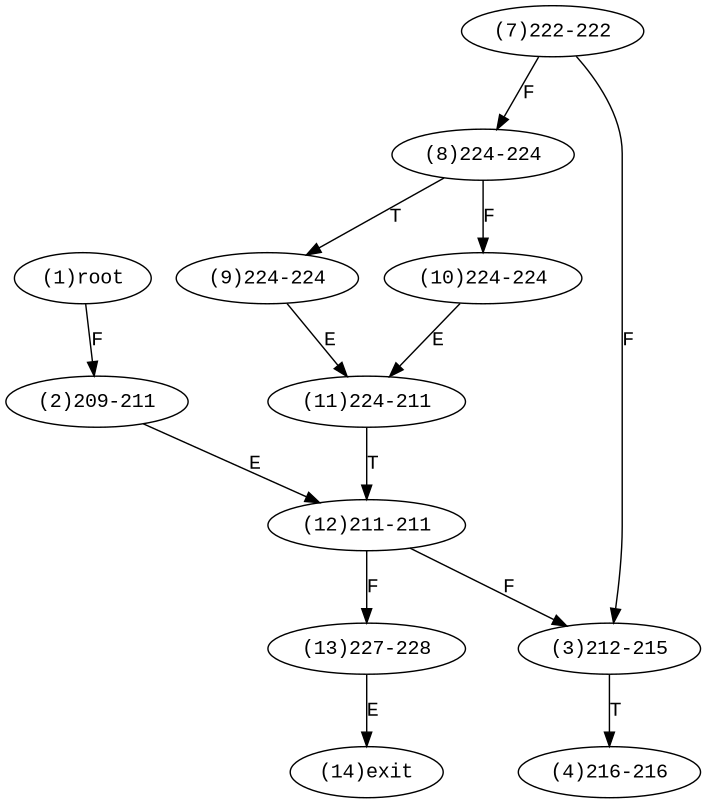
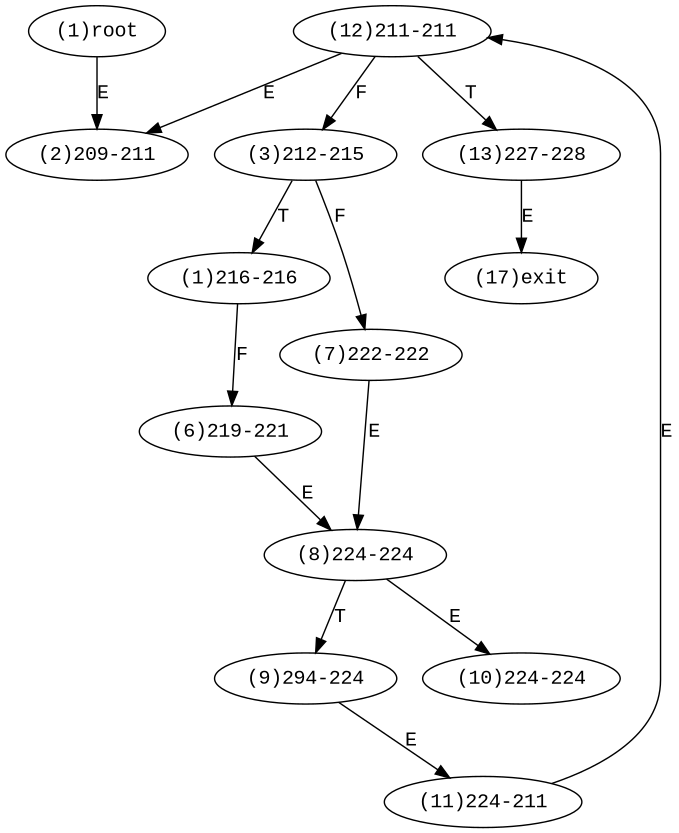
  digraph {
    fontname="Liberation Mono"
    node [fontname="Liberation Mono"]
    edge [fontname="Liberation Mono"]
    n1 [label="(1)root"]
    n2 [label="(2)209-211"]
    n3 [label="(12)211-211"]
    n4 [label="(3)212-215"]
    n5 [label="(13)227-228"]
-   n6 [label="(4)216-216"]
+   n6 [label="(1)216-216"]
    n7 [label="(7)222-222"]
+   n8 [label="(6)219-221"]
    n9 [label="(8)224-224"]
-   n10 [label="(9)224-224"]
+   n10 [label="(9)294-224"]
    n11 [label="(10)224-224"]
    n12 [label="(11)224-211"]
-   n13 [label="(14)exit"]
-   n1 -> n2 [label=F]
-   n2 -> n3 [label=E]
+   n13 [label="(17)exit"]
+   n1 -> n2 [label=E]
+   n3 -> n2 [label=E]
    n3 -> n4 [label=F]
-   n3 -> n5 [label=F]
+   n3 -> n5 [label=T]
    n4 -> n6 [label=T]
-   n7 -> n4 [label=F]
+   n4 -> n7 [label=F]
    n5 -> n13 [label=E]
-   n7 -> n9 [label=F]
+   n6 -> n8 [label=F]
+   n7 -> n9 [label=E]
+   n8 -> n9 [label=E]
    n9 -> n10 [label=T]
-   n9 -> n11 [label=F]
+   n9 -> n11 [label=E]
    n10 -> n12 [label=E]
-   n11 -> n12 [label=E]
-   n12 -> n3 [label=T]
+   n12 -> n3 [label=E]
  }
